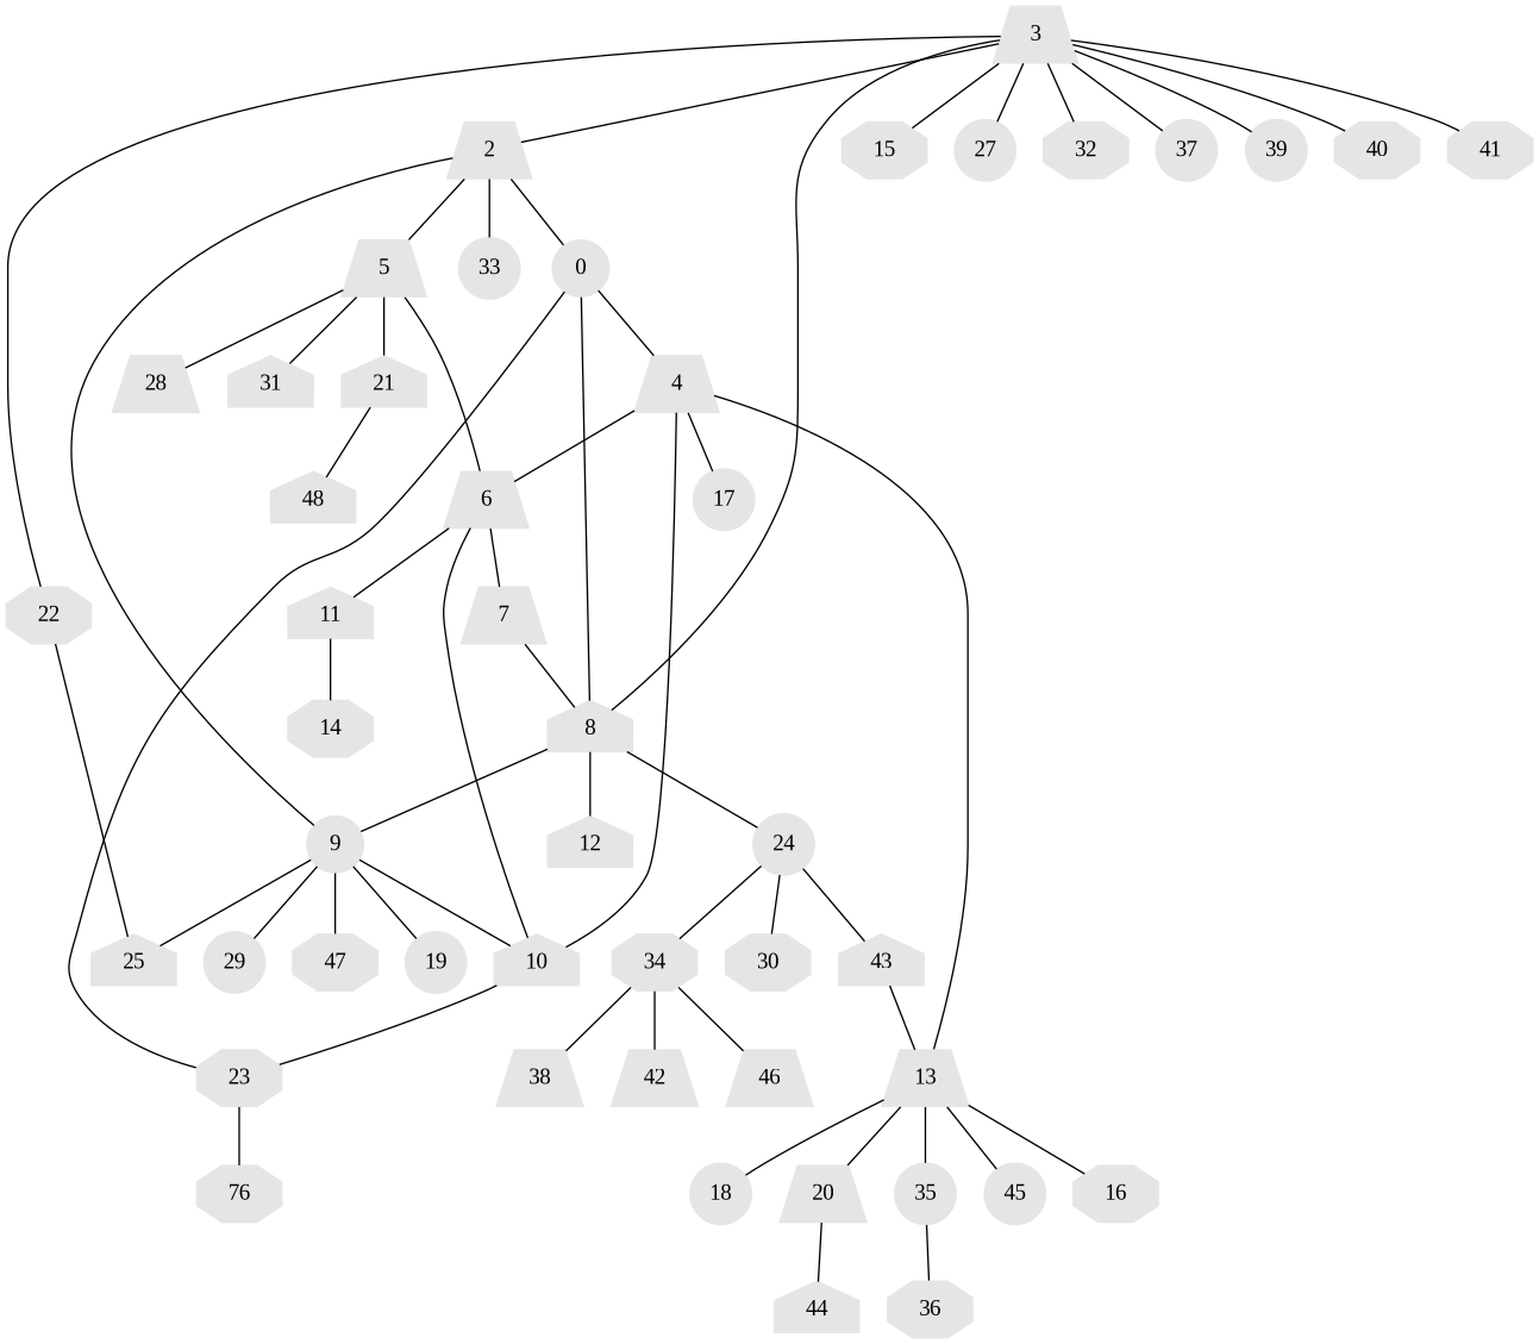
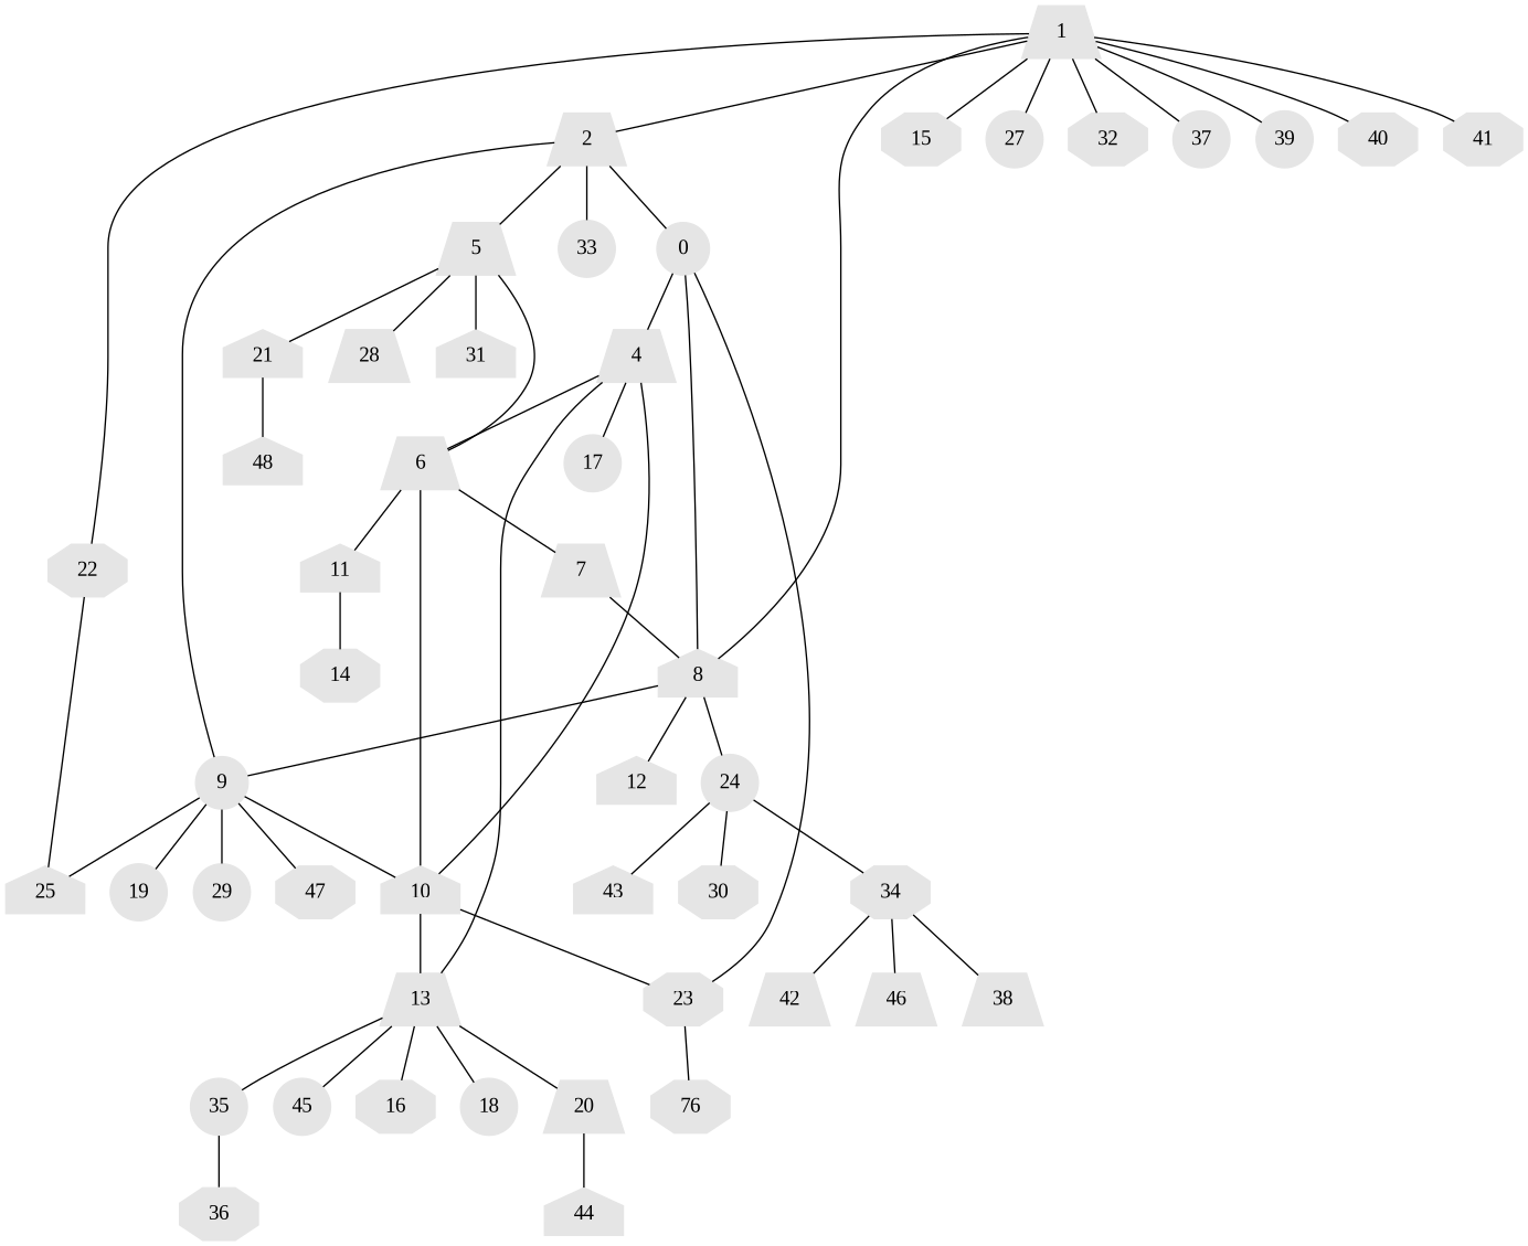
  graph {
    fontname="Liberation Serif"
    node [color=gray90 fontname="Liberation Serif" shape=octagon style=filled]
    edge [fontname="Liberation Serif"]
-   1 [shape=trapezium label=3]
+   1 [shape=trapezium]
    2 [shape=trapezium]
    8 [shape=house]
    15
    22
    27 [shape=circle]
    32
    37 [shape=circle]
    39 [shape=circle]
    40
    41
    n12 [label=0 shape=circle]
    5 [shape=trapezium]
    9 [shape=circle]
    33 [shape=circle]
    12 [shape=house]
    24 [shape=circle]
    25 [shape=house]
    4 [shape=trapezium]
    23
    6 [shape=trapezium]
    21 [shape=house]
    28 [shape=trapezium]
    31 [shape=house]
    10 [shape=house]
    19 [shape=circle]
    29 [shape=circle]
    47
    13 [shape=trapezium]
    17 [shape=circle]
    n31 [label=76]
    7 [shape=trapezium]
    11 [shape=house]
    16
    18 [shape=circle]
    20 [shape=trapezium]
    35 [shape=circle]
    45 [shape=circle]
    48 [shape=house]
    14
    30
    34
    43 [shape=house]
    44 [shape=house]
    36
    38 [shape=trapezium]
    42 [shape=trapezium]
    46 [shape=trapezium]
    1 -- 2
    1 -- 8
    1 -- 15
    1 -- 22
    1 -- 27
    1 -- 32
    1 -- 37
    1 -- 39
    1 -- 40
    1 -- 41
    2 -- n12
    2 -- 5
    2 -- 9
    2 -- 33
    8 -- 9
    8 -- 12
    8 -- 24
    22 -- 25
    n12 -- 8
    n12 -- 4
    n12 -- 23
    5 -- 6
    5 -- 21
    5 -- 28
    5 -- 31
    9 -- 25
    9 -- 10
    9 -- 19
    9 -- 29
    9 -- 47
    24 -- 30
    24 -- 34
    24 -- 43
    4 -- 6
    4 -- 10
    4 -- 13
    4 -- 17
    23 -- n31
    6 -- 10
    6 -- 7
    6 -- 11
    21 -- 48
    10 -- 23
-   43 -- 13
+   10 -- 13
    13 -- 16
    13 -- 18
    13 -- 20
    13 -- 35
    13 -- 45
    7 -- 8
    11 -- 14
    20 -- 44
    35 -- 36
    34 -- 38
    34 -- 42
    34 -- 46
  }
